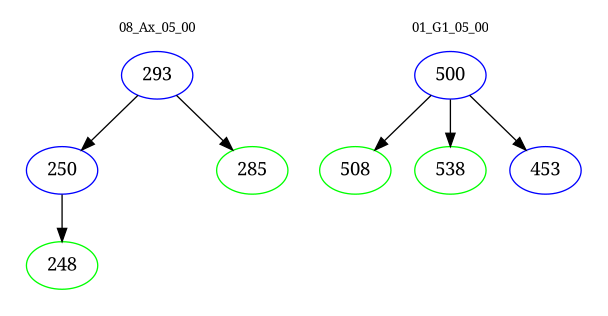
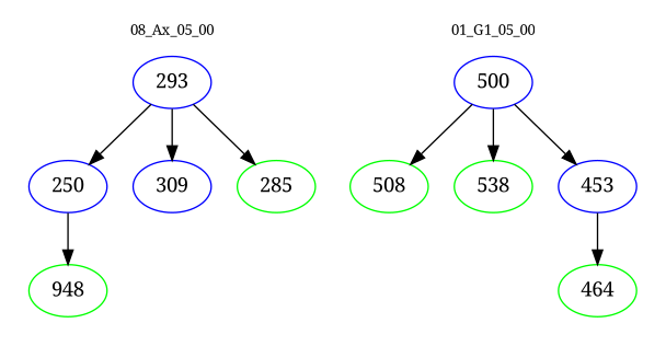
  digraph {
    fontname="Noto Serif"
    node [color=blue fontname="Noto Serif"]
    edge [color=black fontname="Noto Serif"]
    n1 [label=293]
    n2 [label=250]
+   n3 [label=309]
    n4 [color=green label=285]
-   n5 [color=green label=248]
+   n5 [color=green label=948]
    n6 [label=500]
    n7 [color=green label=508]
    n8 [color=green label=538]
    n9 [label=453]
+   n10 [color=green label=464]
    subgraph cluster_1 {
      color=white
      fontsize=10
      label="08_Ax_05_00"
      n1
      n2
+     n3
      n4
      n5
    }
    subgraph cluster_2 {
      color=white
      fontsize=10
      label="01_G1_05_00"
      n6
      n7
      n8
      n9
+     n10
    }
    n1 -> n2
+   n1 -> n3
    n1 -> n4
    n2 -> n5
    n6 -> n7
    n6 -> n8
    n6 -> n9
+   n9 -> n10
  }
